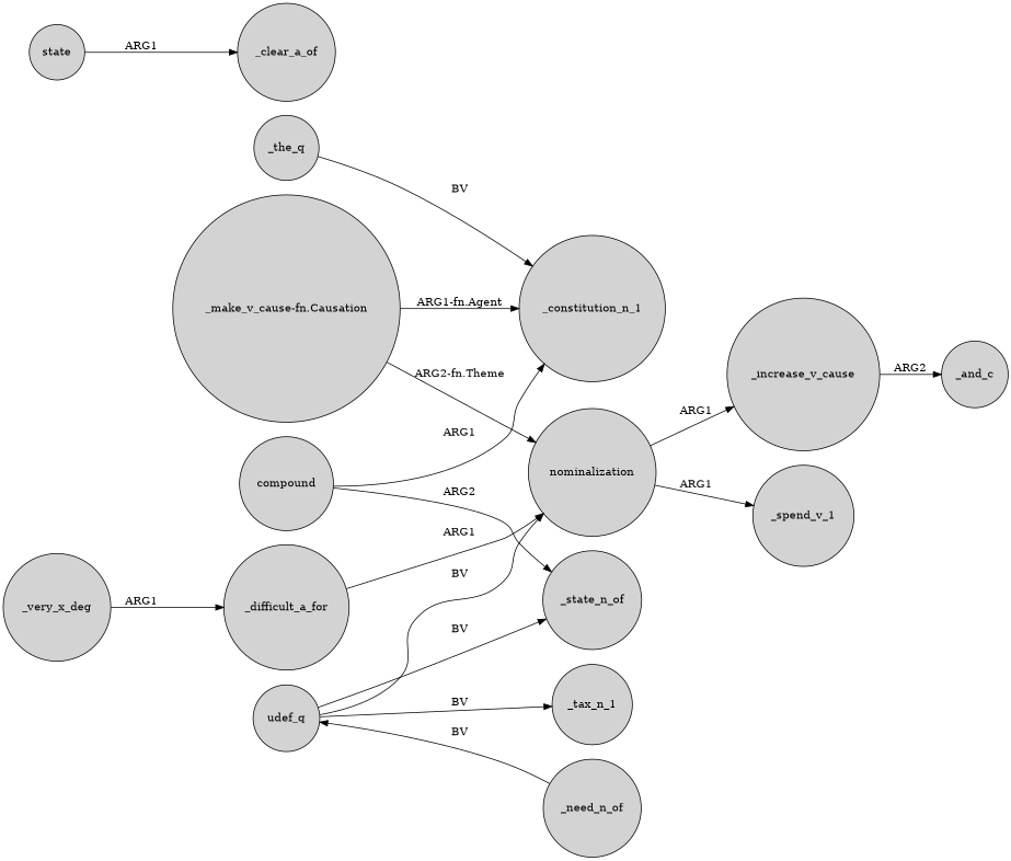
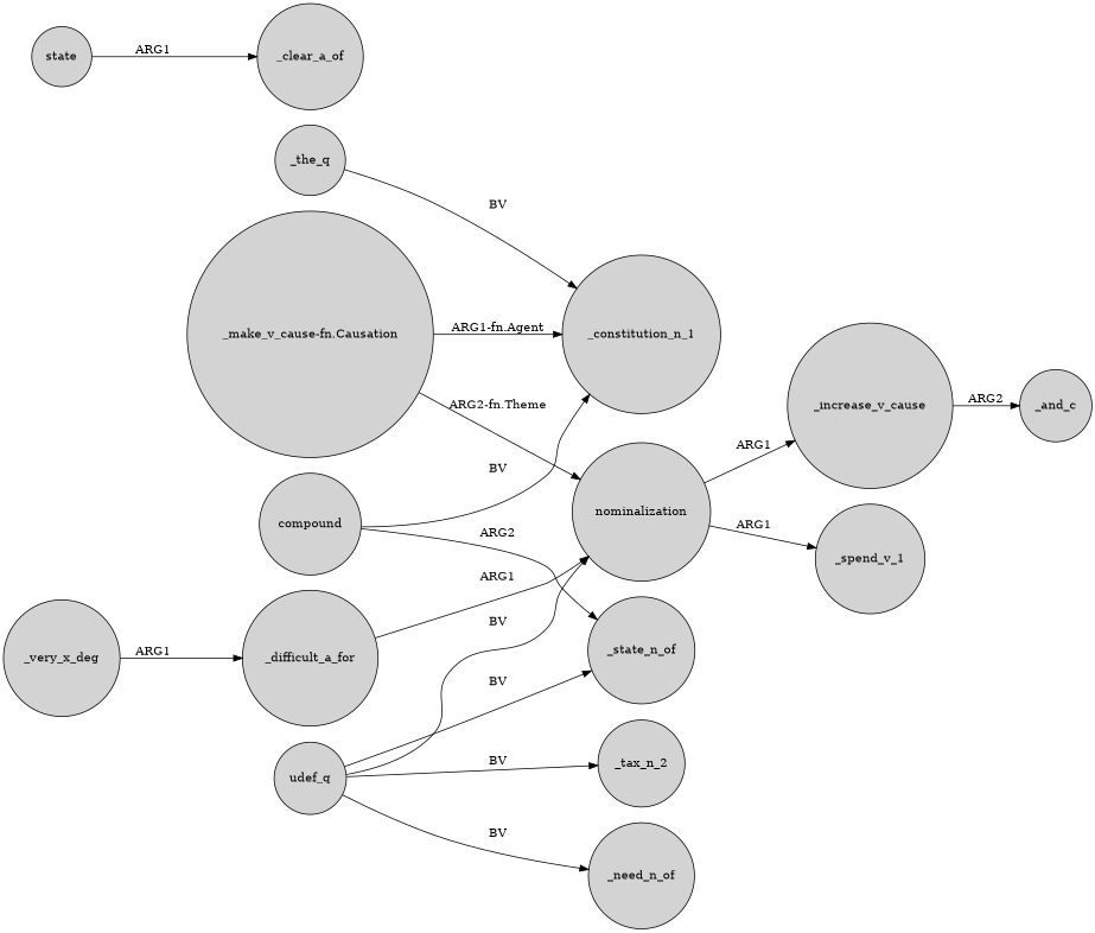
  digraph {
    rankdir=LR
    node [shape=circle style=filled]
    "_make_v_cause-fn.Causation"
    _constitution_n_1
    nominalization
    _difficult_a_for
    compound
    _state_n_of
    _increase_v_cause
    _spend_v_1
    _the_q
    _and_c
    udef_q
    _need_n_of
-   _tax_n_1
+   _tax_n_1 [label=_tax_n_2]
    n14 [label=state]
    _clear_a_of
    _very_x_deg
    "_make_v_cause-fn.Causation" -> _constitution_n_1 [label="ARG1-fn.Agent"]
    "_make_v_cause-fn.Causation" -> nominalization [label="ARG2-fn.Theme"]
    nominalization -> _increase_v_cause [label=ARG1]
    nominalization -> _spend_v_1 [label=ARG1]
    _difficult_a_for -> nominalization [label=ARG1]
-   compound -> _constitution_n_1 [label=ARG1]
+   compound -> _constitution_n_1 [label=BV]
    compound -> _state_n_of [label=ARG2]
    _increase_v_cause -> _and_c [label=ARG2]
    _the_q -> _constitution_n_1 [label=BV]
    udef_q -> nominalization [label=BV]
    udef_q -> _state_n_of [label=BV]
-   _need_n_of -> udef_q [label=BV]
+   udef_q -> _need_n_of [label=BV]
    udef_q -> _tax_n_1 [label=BV]
    n14 -> _clear_a_of [label=ARG1]
    _very_x_deg -> _difficult_a_for [label=ARG1]
  }
